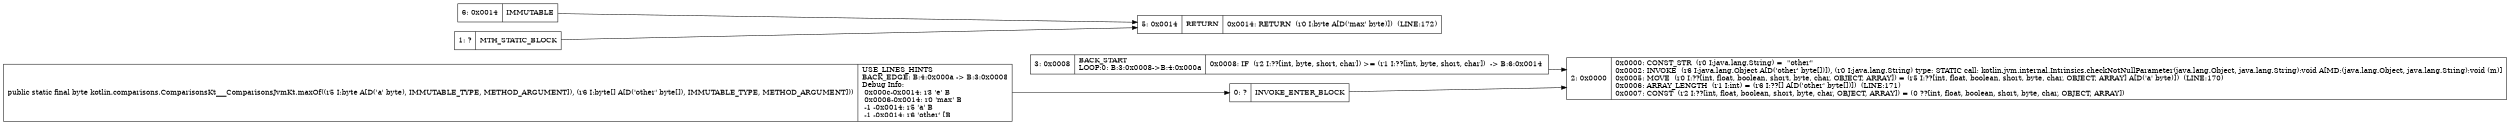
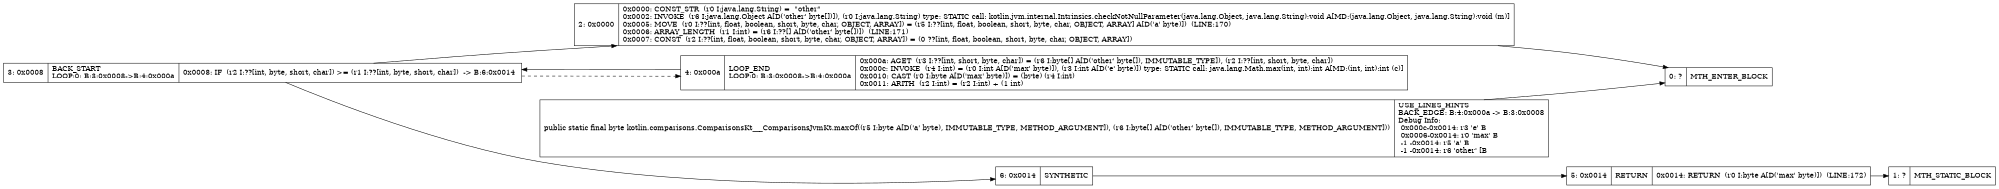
  digraph {
    rankdir=LR
    node [shape=record]
-   n1 [label="{0\:\ ?|INVOKE_ENTER_BLOCK\l}"]
+   n1 [label="{0\:\ ?|MTH_ENTER_BLOCK\l}"]
    n2 [label="{2\:\ 0x0000|0x0000: CONST_STR  (r0 I:java.lang.String) =  \"other\" \l0x0002: INVOKE  (r6 I:java.lang.Object A[D('other' byte[])]), (r0 I:java.lang.String) type: STATIC call: kotlin.jvm.internal.Intrinsics.checkNotNullParameter(java.lang.Object, java.lang.String):void A[MD:(java.lang.Object, java.lang.String):void (m)]\l0x0005: MOVE  (r0 I:??[int, float, boolean, short, byte, char, OBJECT, ARRAY]) = (r5 I:??[int, float, boolean, short, byte, char, OBJECT, ARRAY] A[D('a' byte)])  (LINE:170)\l0x0006: ARRAY_LENGTH  (r1 I:int) = (r6 I:??[] A[D('other' byte[])])  (LINE:171)\l0x0007: CONST  (r2 I:??[int, float, boolean, short, byte, char, OBJECT, ARRAY]) = (0 ??[int, float, boolean, short, byte, char, OBJECT, ARRAY]) \l}"]
    n3 [label="{3\:\ 0x0008|BACK_START\lLOOP:0: B:3:0x0008\-\>B:4:0x000a\l|0x0008: IF  (r2 I:??[int, byte, short, char]) \>= (r1 I:??[int, byte, short, char])  \-\> B:6:0x0014 \l}"]
-   n5 [label="{6\:\ 0x0014|IMMUTABLE\l}"]
+   n4 [label="{4\:\ 0x000a|LOOP_END\lLOOP:0: B:3:0x0008\-\>B:4:0x000a\l|0x000a: AGET  (r3 I:??[int, short, byte, char]) = (r6 I:byte[] A[D('other' byte[]), IMMUTABLE_TYPE]), (r2 I:??[int, short, byte, char]) \l0x000c: INVOKE  (r4 I:int) = (r0 I:int A[D('max' byte)]), (r3 I:int A[D('e' byte)]) type: STATIC call: java.lang.Math.max(int, int):int A[MD:(int, int):int (c)]\l0x0010: CAST (r0 I:byte A[D('max' byte)]) = (byte) (r4 I:int) \l0x0011: ARITH  (r2 I:int) = (r2 I:int) + (1 int) \l}"]
+   n5 [label="{6\:\ 0x0014|SYNTHETIC\l}"]
    n6 [label="{5\:\ 0x0014|RETURN\l|0x0014: RETURN  (r0 I:byte A[D('max' byte)])  (LINE:172)\l}"]
    n7 [label="{1\:\ ?|MTH_STATIC_BLOCK\l}"]
    n8 [label="{public static final byte kotlin.comparisons.ComparisonsKt___ComparisonsJvmKt.maxOf((r5 I:byte A[D('a' byte), IMMUTABLE_TYPE, METHOD_ARGUMENT]), (r6 I:byte[] A[D('other' byte[]), IMMUTABLE_TYPE, METHOD_ARGUMENT]))  | USE_LINES_HINTS\lBACK_EDGE: B:4:0x000a \-\> B:3:0x0008\lDebug Info:\l  0x000c\-0x0014: r3 'e' B\l  0x0006\-0x0014: r0 'max' B\l  \-1 \-0x0014: r5 'a' B\l  \-1 \-0x0014: r6 'other' [B\l}"]
-   n1 -> n2
+   n2 -> n1
    n3 -> n2
+   n3 -> n4 [style=dashed]
+   n3 -> n5
+   n4 -> n3
    n5 -> n6
-   n7 -> n6
+   n6 -> n7
    n8 -> n1
  }
